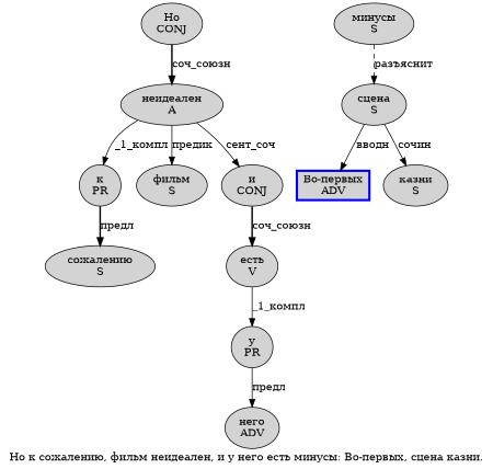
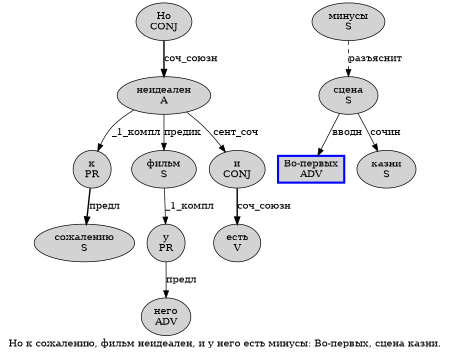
  digraph {
    label="Но к сожалению, фильм неидеален, и у него есть минусы: Во-первых, сцена казни."
    node [fillcolor=lightgray penwidth=1 shape=ellipse style=filled]
    edge [style=solid]
    n1 [label="Но\nCONJ"]
    n2 [label="неидеален\nA"]
    n3 [label="к\nPR"]
    n4 [label="фильм\nS"]
    n5 [label="и\nCONJ"]
    n6 [label="сожалению\nS"]
    n7 [label="есть\nV"]
    n8 [label="у\nPR"]
    n9 [label="него\nADV"]
    n10 [label="минусы\nS"]
    n11 [label="сцена\nS"]
    n12 [color=blue label="Во-первых\nADV" penwidth=3 shape=box]
    n13 [label="казни\nS"]
    n1 -> n2 [label="соч_союзн" style=bold]
    n2 -> n3 [label="_1_компл"]
    n2 -> n4 [label="предик"]
    n2 -> n5 [label="сент_соч"]
    n3 -> n6 [label="предл" style=bold]
    n5 -> n7 [label="соч_союзн" style=bold]
-   n7 -> n8 [label="_1_компл"]
+   n4 -> n8 [label="_1_компл"]
    n8 -> n9 [label="предл"]
    n10 -> n11 [label="разъяснит" style=dashed]
    n11 -> n12 [label="вводн"]
    n11 -> n13 [label="сочин"]
  }
